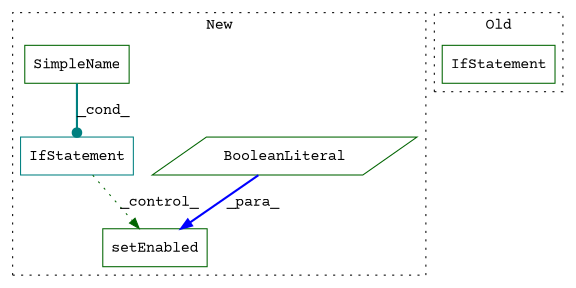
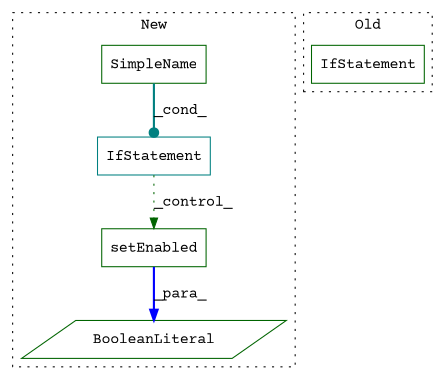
  digraph {
    fontname="Courier Prime"
    node [a=25 color=darkgreen fontname="Courier Prime" l="4,2" shape=box]
    edge [arrowhead=normal fontname="Courier Prime" style=bold]
    n1 [a=32 l="11,1" label=setEnabled s="22037,22053"]
    n2 [a=9 l=5 label=BooleanLiteral s=22048 shape=parallelogram]
    n3 [color=teal label=IfStatement s="21552,21560"]
    n4 [a=42 l=4 label=SimpleName s=21556]
    n5 [label=IfStatement s="20851,20863"]
    subgraph cluster_1 {
      label=New
      style=dotted
      n1
      n2
      n3
      n4
    }
    subgraph cluster_2 {
      label=Old
      style=dotted
      n5
    }
-   n2 -> n1 [color=blue label=_para_]
+   n1 -> n2 [color=blue label=_para_]
    n3 -> n1 [color=darkgreen label=_control_ style=dotted]
    n4 -> n3 [arrowhead=dot color=teal label=_cond_]
  }
